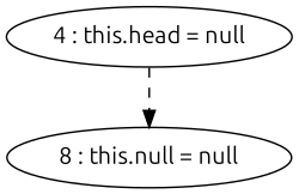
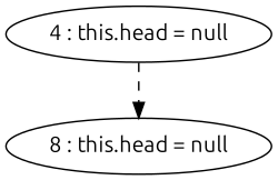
  digraph {
    fontname=Ubuntu
    node [fontname=Ubuntu]
    "4 : this.head = null"
-   "8 : this.head = null" [label="8 : this.null = null"]
+   "8 : this.head = null"
    "4 : this.head = null" -> "8 : this.head = null" [style=dashed fontname=Ubuntu]
  }
